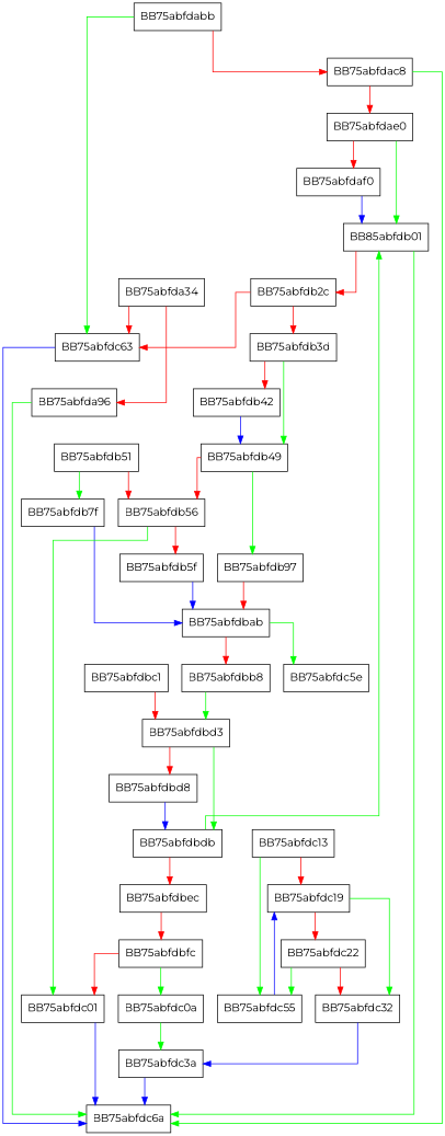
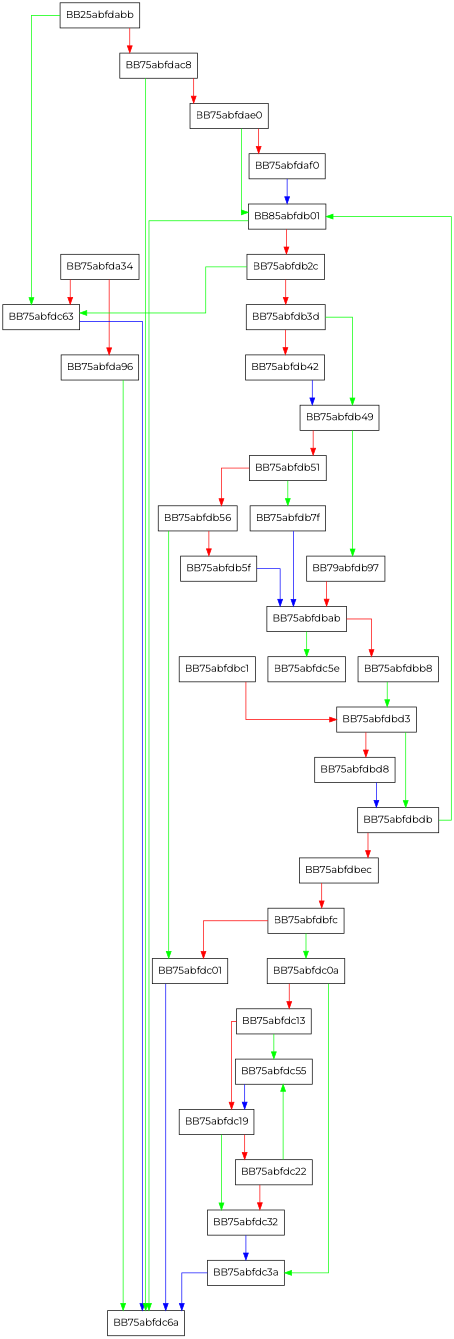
  digraph {
    fontname=Montserrat
    splines=ortho
    node [fontname=Montserrat shape=box]
    edge [color=red fontname=Montserrat]
    BB75abfda34
    BB75abfdc63
    BB75abfda96
    BB75abfdc6a
-   BB75abfdabb
+   BB75abfdabb [label=BB25abfdabb]
    BB75abfdac8
    BB75abfdae0
    n8 [label=BB85abfdb01]
    BB75abfdaf0
    BB75abfdb2c
    BB75abfdb3d
    BB75abfdb49
    BB75abfdb42
-   BB75abfdb97
+   BB75abfdb97 [label=BB79abfdb97]
    BB75abfdb51
    BB75abfdbab
    BB75abfdb7f
    BB75abfdb56
    BB75abfdc5e
    BB75abfdbb8
    BB75abfdc01
    BB75abfdb5f
    BB75abfdbd3
    BB75abfdbdb
    BB75abfdbd8
    BB75abfdbc1
    BB75abfdbec
    BB75abfdbfc
    BB75abfdc0a
    BB75abfdc3a
    BB75abfdc13
    BB75abfdc55
    BB75abfdc19
    BB75abfdc32
    BB75abfdc22
    BB75abfda34 -> BB75abfdc63
    BB75abfda34 -> BB75abfda96
    BB75abfdc63 -> BB75abfdc6a [color=blue]
    BB75abfda96 -> BB75abfdc6a [color=green]
    BB75abfdabb -> BB75abfdc63 [color=green]
    BB75abfdabb -> BB75abfdac8
    BB75abfdac8 -> BB75abfdc6a [color=green]
    BB75abfdac8 -> BB75abfdae0
    BB75abfdae0 -> n8 [color=green]
    BB75abfdae0 -> BB75abfdaf0
    n8 -> BB75abfdc6a [color=green]
    n8 -> BB75abfdb2c
    BB75abfdaf0 -> n8 [color=blue]
-   BB75abfdb2c -> BB75abfdc63
+   BB75abfdb2c -> BB75abfdc63 [color=green]
    BB75abfdb2c -> BB75abfdb3d
    BB75abfdb3d -> BB75abfdb49 [color=green]
    BB75abfdb3d -> BB75abfdb42
    BB75abfdb49 -> BB75abfdb97 [color=green]
-   BB75abfdb49 -> BB75abfdb56
+   BB75abfdb49 -> BB75abfdb51
    BB75abfdb42 -> BB75abfdb49 [color=blue]
    BB75abfdb97 -> BB75abfdbab
    BB75abfdb51 -> BB75abfdb7f [color=green]
    BB75abfdb51 -> BB75abfdb56
    BB75abfdbab -> BB75abfdc5e [color=green]
    BB75abfdbab -> BB75abfdbb8
    BB75abfdb7f -> BB75abfdbab [color=blue]
    BB75abfdb56 -> BB75abfdc01 [color=green]
    BB75abfdb56 -> BB75abfdb5f
    BB75abfdbb8 -> BB75abfdbd3 [color=green]
    BB75abfdc01 -> BB75abfdc6a [color=blue]
    BB75abfdb5f -> BB75abfdbab [color=blue]
    BB75abfdbd3 -> BB75abfdbdb [color=green]
    BB75abfdbd3 -> BB75abfdbd8
    BB75abfdbdb -> n8 [color=green]
    BB75abfdbdb -> BB75abfdbec
    BB75abfdbd8 -> BB75abfdbdb [color=blue]
    BB75abfdbc1 -> BB75abfdbd3
    BB75abfdbec -> BB75abfdbfc
    BB75abfdbfc -> BB75abfdc01
    BB75abfdbfc -> BB75abfdc0a [color=green]
    BB75abfdc0a -> BB75abfdc3a [color=green]
+   BB75abfdc0a -> BB75abfdc13
    BB75abfdc3a -> BB75abfdc6a [color=blue]
    BB75abfdc13 -> BB75abfdc55 [color=green]
    BB75abfdc13 -> BB75abfdc19
    BB75abfdc55 -> BB75abfdc19 [color=blue]
    BB75abfdc19 -> BB75abfdc32 [color=green]
    BB75abfdc19 -> BB75abfdc22
    BB75abfdc32 -> BB75abfdc3a [color=blue]
    BB75abfdc22 -> BB75abfdc55 [color=green]
    BB75abfdc22 -> BB75abfdc32
  }
